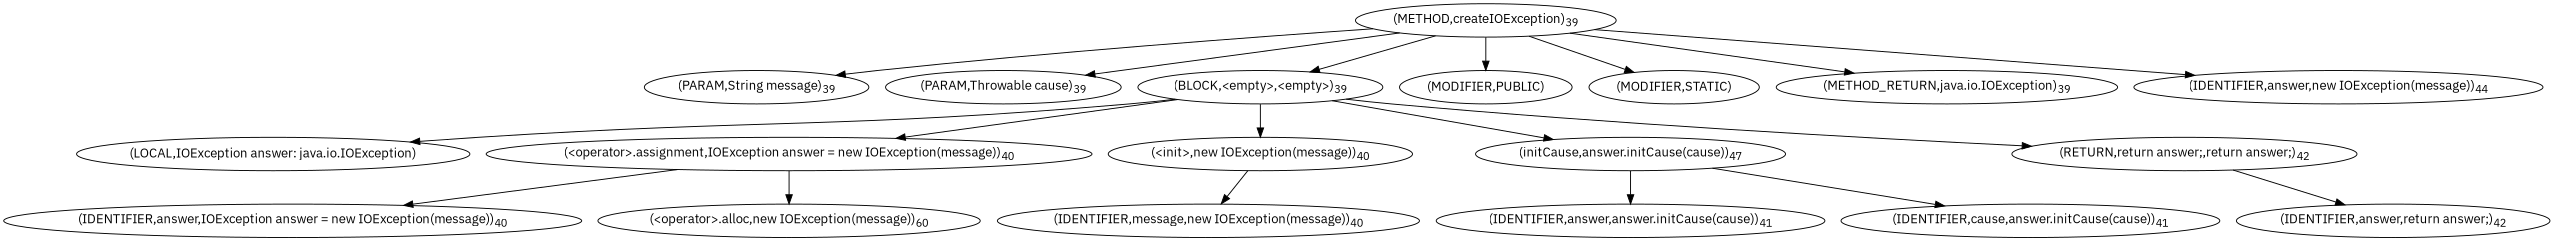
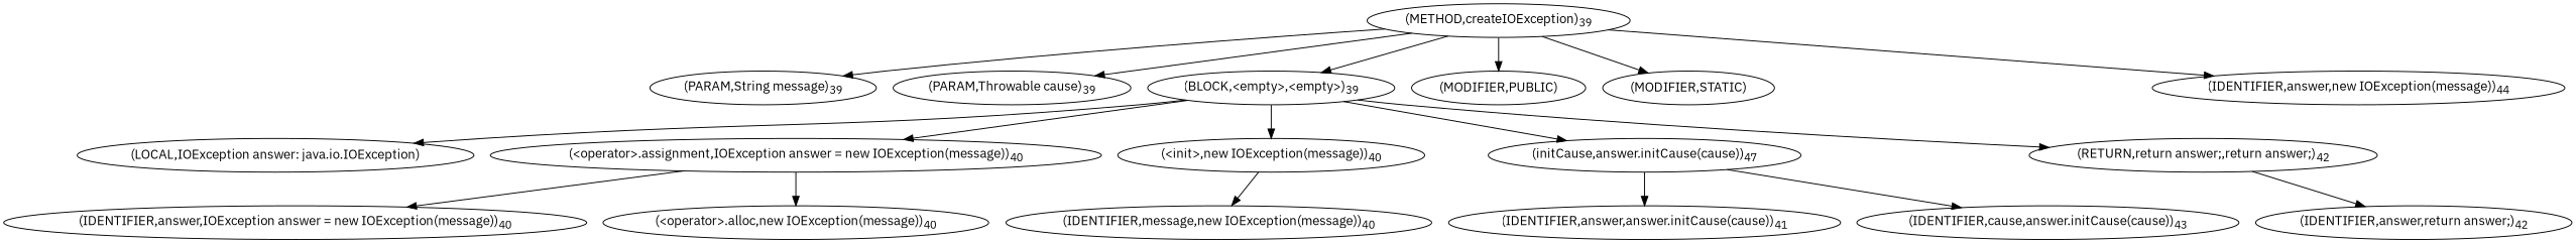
  digraph {
    fontname="IBM Plex Sans"
    node [fontname="IBM Plex Sans"]
    edge [fontname="IBM Plex Sans"]
    n1 [label=<(METHOD,createIOException)<SUB>39</SUB>>]
    n2 [label=<(PARAM,String message)<SUB>39</SUB>>]
    n3 [label=<(PARAM,Throwable cause)<SUB>39</SUB>>]
    n4 [label=<(BLOCK,&lt;empty&gt;,&lt;empty&gt;)<SUB>39</SUB>>]
    n5 [label=<(MODIFIER,PUBLIC)>]
    n6 [label=<(MODIFIER,STATIC)>]
-   n7 [label=<(METHOD_RETURN,java.io.IOException)<SUB>39</SUB>>]
    n8 [label=<(IDENTIFIER,answer,new IOException(message))<SUB>44</SUB>>]
    n9 [label=<(LOCAL,IOException answer: java.io.IOException)>]
    n10 [label=<(&lt;operator&gt;.assignment,IOException answer = new IOException(message))<SUB>40</SUB>>]
    n11 [label=<(&lt;init&gt;,new IOException(message))<SUB>40</SUB>>]
    n12 [label=<(initCause,answer.initCause(cause))<SUB>47</SUB>>]
    n13 [label=<(RETURN,return answer;,return answer;)<SUB>42</SUB>>]
    n14 [label=<(IDENTIFIER,answer,IOException answer = new IOException(message))<SUB>40</SUB>>]
-   n15 [label=<(&lt;operator&gt;.alloc,new IOException(message))<SUB>60</SUB>>]
+   n15 [label=<(&lt;operator&gt;.alloc,new IOException(message))<SUB>40</SUB>>]
    n16 [label=<(IDENTIFIER,message,new IOException(message))<SUB>40</SUB>>]
    n17 [label=<(IDENTIFIER,answer,answer.initCause(cause))<SUB>41</SUB>>]
-   n18 [label=<(IDENTIFIER,cause,answer.initCause(cause))<SUB>41</SUB>>]
+   n18 [label=<(IDENTIFIER,cause,answer.initCause(cause))<SUB>43</SUB>>]
    n19 [label=<(IDENTIFIER,answer,return answer;)<SUB>42</SUB>>]
    n1 -> n2
    n1 -> n3
    n1 -> n4
    n1 -> n5
    n1 -> n6
-   n1 -> n7
    n1 -> n8
    n4 -> n9
    n4 -> n10
    n4 -> n11
    n4 -> n12
    n4 -> n13
    n10 -> n14
    n10 -> n15
    n11 -> n16
    n12 -> n17
    n12 -> n18
    n13 -> n19
  }
